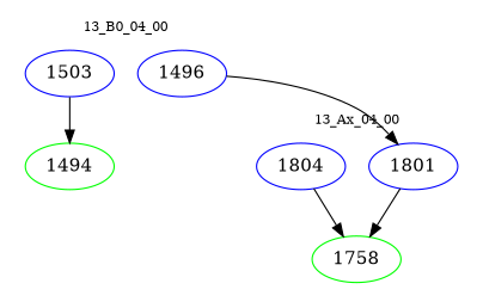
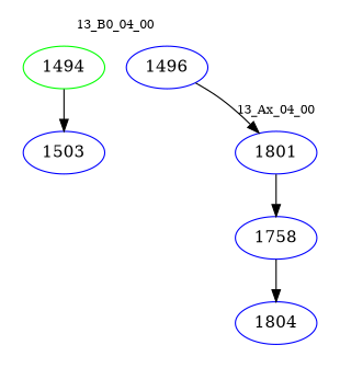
  digraph {
    node [color=blue]
    edge [color=black]
    n1 [label=1801]
-   n2 [color=green label=1758]
+   n2 [label=1758]
    n3 [label=1804]
    n4 [label=1496]
    n5 [color=green label=1494]
    n6 [label=1503]
    subgraph cluster_1 {
      color=white
      fontsize=10
      label="13_Ax_04_00"
      n1
      n2
      n3
    }
    subgraph cluster_2 {
      color=white
      fontsize=10
      label="13_B0_04_00"
      n4
      n5
      n6
    }
    n1 -> n2
-   n3 -> n2
+   n2 -> n3
    n4 -> n1
-   n6 -> n5
+   n5 -> n6
  }
